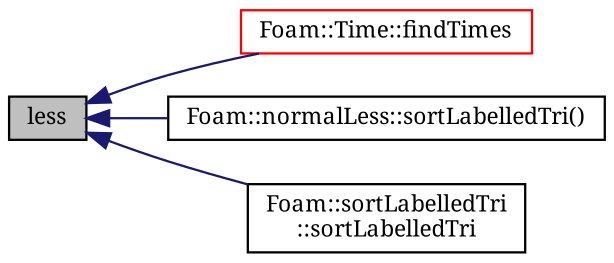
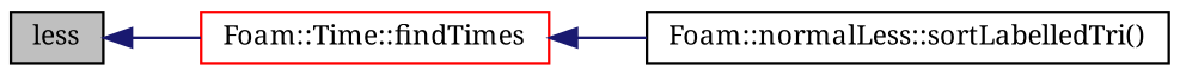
  digraph {
    fontname="Noto Serif"
    rankdir=LR
    node [color=black fontname="Noto Serif" fontsize=10 shape=record]
    edge [color=midnightblue dir=back fontname="Noto Serif" fontsize=10 labelfontname=Helvetica labelfontsize=10 style=solid]
    n1 [fillcolor=grey75 fontcolor=black height=0.2 label=less style=filled width=0.4]
    n2 [color=red height=0.2 label="Foam::Time::findTimes" width=0.4]
    n3 [height=0.2 label="Foam::normalLess::sortLabelledTri()" width=0.4]
-   n4 [height=0.2 label="Foam::sortLabelledTri\l::sortLabelledTri" width=0.4]
    n1 -> n2
-   n1 -> n3
-   n1 -> n4
+   n2 -> n3
  }
